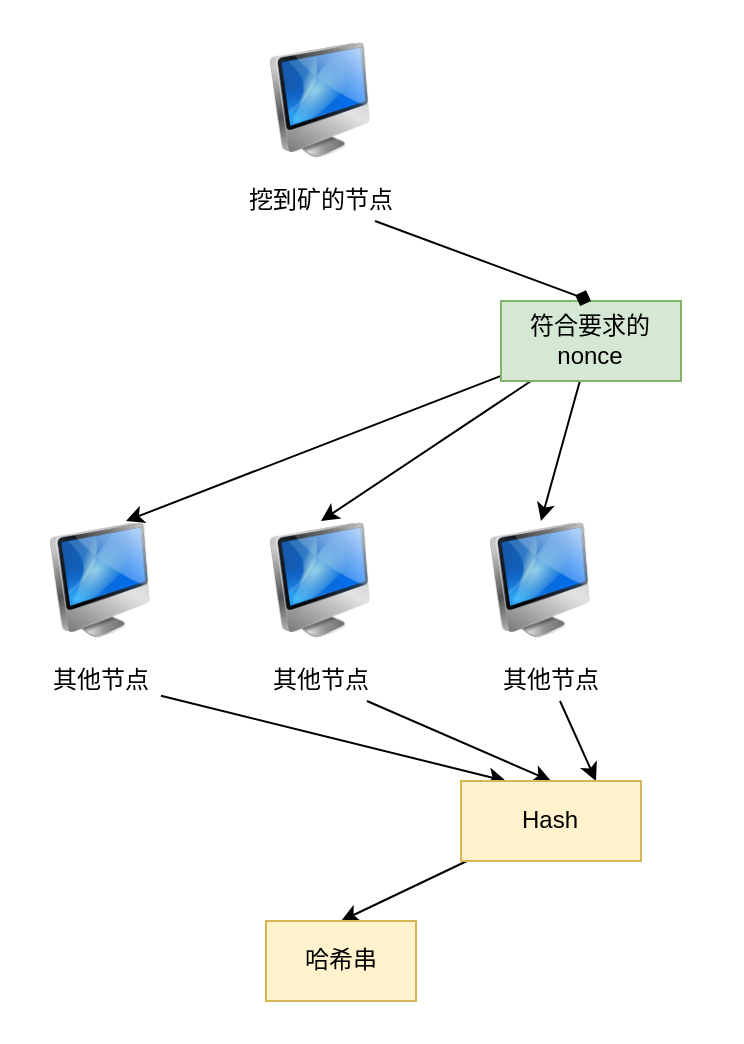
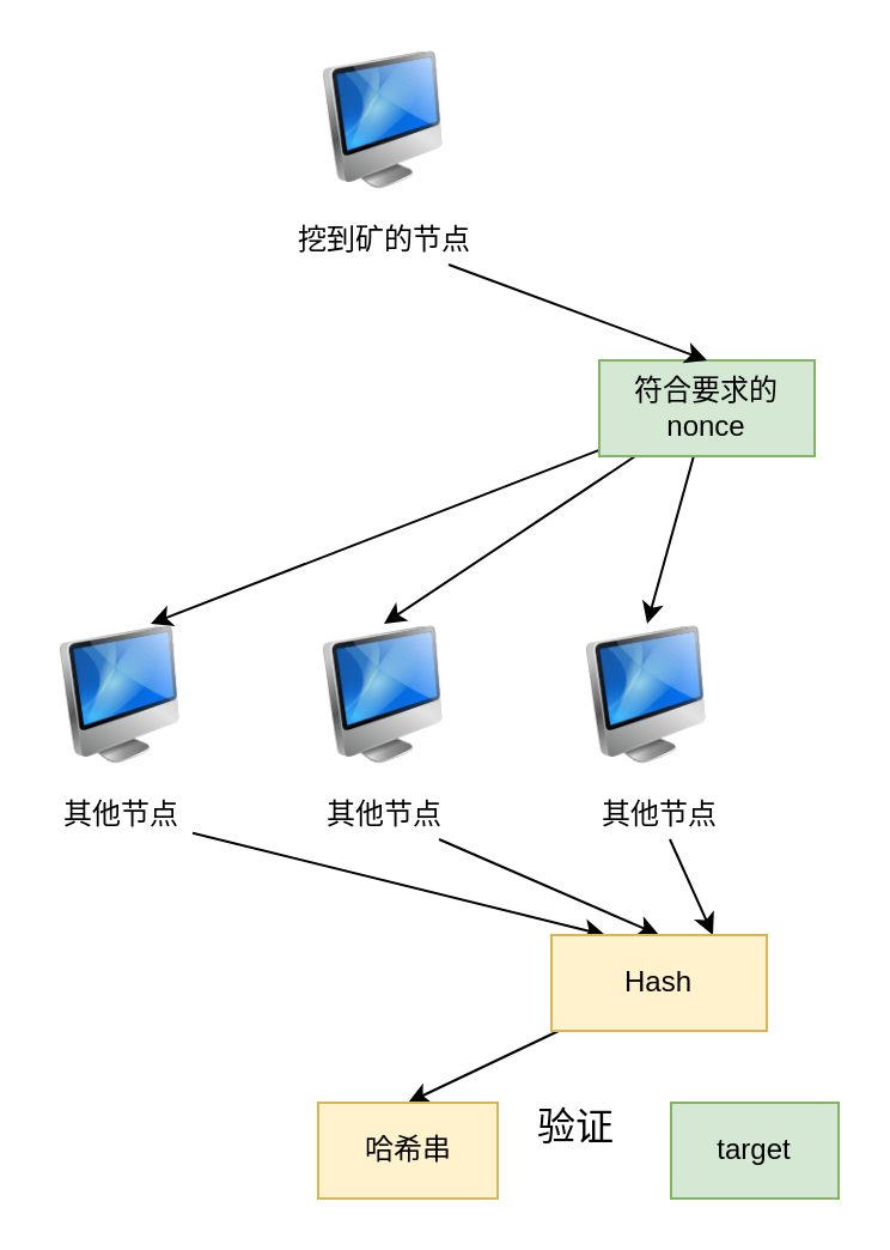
  <mxCell id="0" />
  <mxCell id="1" parent="0" />
  <mxCell id="2" style="edgeStyle=none;html=1;entryX=0.75;entryY=0;entryDx=0;entryDy=0;fontSize=12;" edge="1" parent="1" source="5" target="6"><mxGeometry relative="1" as="geometry" /></mxCell>
  <mxCell id="3" style="edgeStyle=none;html=1;entryX=0.5;entryY=0;entryDx=0;entryDy=0;fontSize=12;" edge="1" parent="1" source="5" target="9"><mxGeometry relative="1" as="geometry" /></mxCell>
  <mxCell id="4" style="edgeStyle=none;html=1;entryX=0.5;entryY=0;entryDx=0;entryDy=0;fontSize=12;" edge="1" parent="1" source="5" target="10"><mxGeometry relative="1" as="geometry" /></mxCell>
  <mxCell id="5" value="符合要求的nonce" style="text;html=1;strokeColor=#82b366;fillColor=#d5e8d4;align=center;verticalAlign=middle;whiteSpace=wrap;rounded=0;fontSize=12;" vertex="1" parent="1"><mxGeometry x="250" y="150" width="90" height="40" as="geometry" /></mxCell>
  <mxCell id="6" value="" style="image;html=1;image=img/lib/clip_art/computers/iMac_128x128.png;fontSize=16;" vertex="1" parent="1"><mxGeometry x="25" y="260" width="50" height="60" as="geometry" /></mxCell>
  <mxCell id="7" style="edgeStyle=none;html=1;entryX=0.25;entryY=0;entryDx=0;entryDy=0;fontSize=16;" edge="1" parent="1" source="8" target="20"><mxGeometry relative="1" as="geometry" /></mxCell>
  <mxCell id="8" value="其他节点" style="text;html=1;align=center;verticalAlign=middle;resizable=0;points=[];autosize=1;strokeColor=none;fontSize=12;" vertex="1" parent="1"><mxGeometry x="20" y="330" width="60" height="20" as="geometry" /></mxCell>
  <mxCell id="9" value="" style="image;html=1;image=img/lib/clip_art/computers/iMac_128x128.png;fontSize=16;" vertex="1" parent="1"><mxGeometry x="135" y="260" width="50" height="60" as="geometry" /></mxCell>
  <mxCell id="10" value="" style="image;html=1;image=img/lib/clip_art/computers/iMac_128x128.png;fontSize=16;" vertex="1" parent="1"><mxGeometry x="245" y="260" width="50" height="60" as="geometry" /></mxCell>
  <mxCell id="11" style="edgeStyle=none;html=1;entryX=0.5;entryY=0;entryDx=0;entryDy=0;fontSize=16;" edge="1" parent="1" source="12" target="20"><mxGeometry relative="1" as="geometry" /></mxCell>
  <mxCell id="12" value="其他节点" style="text;html=1;align=center;verticalAlign=middle;resizable=0;points=[];autosize=1;strokeColor=none;fontSize=12;" vertex="1" parent="1"><mxGeometry x="130" y="330" width="60" height="20" as="geometry" /></mxCell>
  <mxCell id="13" style="edgeStyle=none;html=1;entryX=0.75;entryY=0;entryDx=0;entryDy=0;fontSize=16;" edge="1" parent="1" source="14" target="20"><mxGeometry relative="1" as="geometry" /></mxCell>
  <mxCell id="14" value="其他节点" style="text;html=1;align=center;verticalAlign=middle;resizable=0;points=[];autosize=1;strokeColor=none;fontSize=12;" vertex="1" parent="1"><mxGeometry x="245" y="330" width="60" height="20" as="geometry" /></mxCell>
  <mxCell id="15" value="" style="image;html=1;image=img/lib/clip_art/computers/iMac_128x128.png;fontSize=16;" vertex="1" parent="1"><mxGeometry x="135" y="20" width="50" height="60" as="geometry" /></mxCell>
- <mxCell id="16" style="edgeStyle=none;html=1;entryX=0.5;entryY=0;entryDx=0;entryDy=0;fontSize=12;endArrow=diamond;" edge="1" parent="1" source="17" target="5"><mxGeometry relative="1" as="geometry" /></mxCell>
+ <mxCell id="16" style="edgeStyle=none;html=1;entryX=0.5;entryY=0;entryDx=0;entryDy=0;fontSize=12;" edge="1" parent="1" source="17" target="5"><mxGeometry relative="1" as="geometry" /></mxCell>
  <mxCell id="17" value="挖到矿的节点" style="text;html=1;align=center;verticalAlign=middle;resizable=0;points=[];autosize=1;strokeColor=none;fontSize=12;" vertex="1" parent="1"><mxGeometry x="115" y="90" width="90" height="20" as="geometry" /></mxCell>
+ <mxCell id="18" value="target" style="text;html=1;strokeColor=#82b366;fillColor=#d5e8d4;align=center;verticalAlign=middle;whiteSpace=wrap;rounded=0;fontSize=12;" vertex="1" parent="1"><mxGeometry x="280" y="460" width="70" height="40" as="geometry" /></mxCell>
  <mxCell id="19" style="edgeStyle=none;html=1;fontSize=16;" edge="1" parent="1" source="20"><mxGeometry relative="1" as="geometry"><mxPoint x="170" y="460" as="targetPoint" /></mxGeometry></mxCell>
  <mxCell id="20" value="Hash" style="text;html=1;strokeColor=#d6b656;fillColor=#fff2cc;align=center;verticalAlign=middle;whiteSpace=wrap;rounded=0;fontSize=12;" vertex="1" parent="1"><mxGeometry x="230" y="390" width="90" height="40" as="geometry" /></mxCell>
  <mxCell id="21" value="哈希串" style="text;html=1;strokeColor=#d6b656;fillColor=#fff2cc;align=center;verticalAlign=middle;whiteSpace=wrap;rounded=0;fontSize=12;" vertex="1" parent="1"><mxGeometry x="132.5" y="460" width="75" height="40" as="geometry" /></mxCell>
+ <mxCell id="22" value="验证" style="text;html=1;align=center;verticalAlign=middle;resizable=0;points=[];autosize=1;strokeColor=none;fontSize=16;" vertex="1" parent="1"><mxGeometry x="215" y="460" width="50" height="20" as="geometry" /></mxCell>
